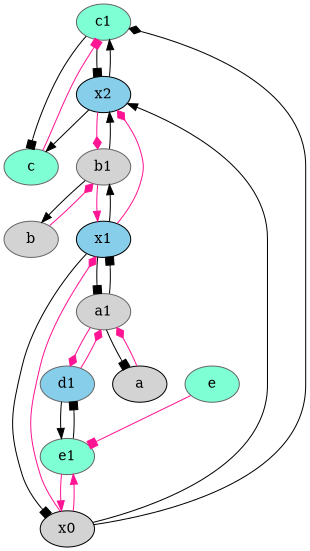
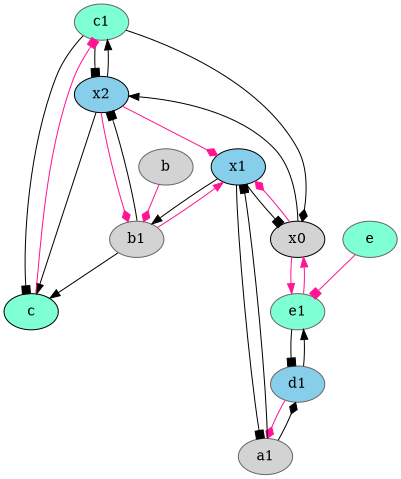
  digraph {
    node [color=gray40 fillcolor=lightgrey style=filled]
    edge [arrowhead=box color=black]
    c1 [fillcolor=aquamarine]
    x2 [color=black fillcolor=skyblue]
-   c [fillcolor=aquamarine]
+   c [color=black fillcolor=aquamarine]
    b1
    b
    x1 [color=black fillcolor=skyblue]
    x0 [color=black]
    e1 [fillcolor=aquamarine]
    d1 [fillcolor=skyblue]
    a1
    e [fillcolor=aquamarine]
-   a [color=black]
    c1 -> x2
    c1 -> c
    x2 -> c1 [arrowhead=normal]
    x2 -> c [arrowhead=normal]
    x2 -> b1 [arrowhead=diamond color=deeppink]
    c -> c1 [color=deeppink]
-   b1 -> x2 [arrowhead=normal]
-   b1 -> b [arrowhead=normal]
+   b1 -> x2
+   b1 -> c [arrowhead=normal]
    b1 -> x1 [arrowhead=normal color=deeppink]
    b -> b1 [arrowhead=diamond color=deeppink]
-   x1 -> x2 [arrowhead=diamond color=deeppink]
+   x2 -> x1 [arrowhead=diamond color=deeppink]
    x1 -> b1 [arrowhead=normal]
    x1 -> x0
    x1 -> a1
-   x0 -> c1 [arrowhead=diamond]
+   c1 -> x0 [arrowhead=diamond]
    x0 -> x2 [arrowhead=normal]
    x0 -> x1 [arrowhead=diamond color=deeppink]
    x0 -> e1 [arrowhead=normal color=deeppink]
    e1 -> x0 [arrowhead=normal color=deeppink]
    e1 -> d1
    d1 -> e1 [arrowhead=normal]
    d1 -> a1 [arrowhead=diamond color=deeppink]
    a1 -> x1
-   a1 -> d1 [arrowhead=diamond color=deeppink]
-   a1 -> a
+   a1 -> d1 [arrowhead=diamond]
    e -> e1 [color=deeppink]
-   a -> a1 [arrowhead=diamond color=deeppink]
  }
